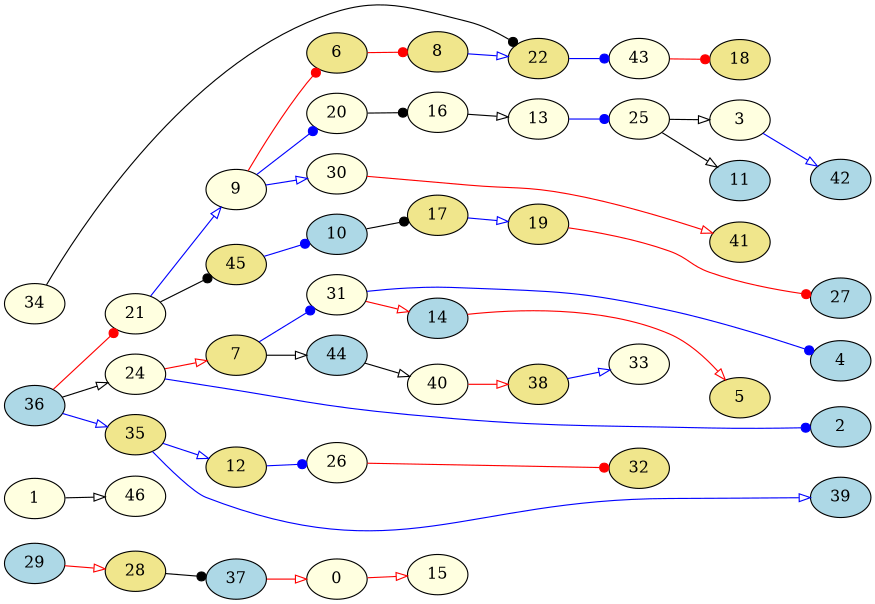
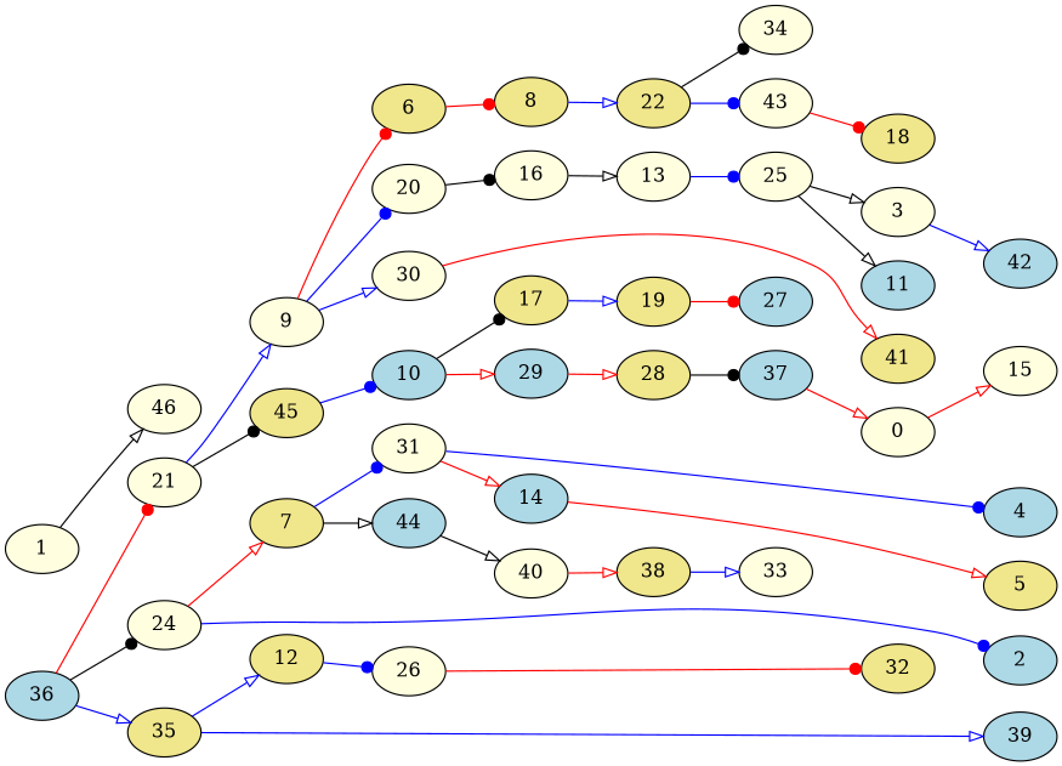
  digraph {
    rankdir=LR
    node [fillcolor=lightyellow style=filled]
    edge [arrowhead=onormal color=blue weight=0]
    0
    15
    1
    46
    42 [fillcolor=lightblue]
    3
    6 [fillcolor=khaki]
    8 [fillcolor=khaki]
    22 [fillcolor=khaki]
    34
    43
    18 [fillcolor=khaki]
    7 [fillcolor=khaki]
    31
    44 [fillcolor=lightblue]
    4 [fillcolor=lightblue]
    14 [fillcolor=lightblue]
    40
    5 [fillcolor=khaki]
    38 [fillcolor=khaki]
    33
    9
    20
    30
    16
    41 [fillcolor=khaki]
    13
    25
    10 [fillcolor=lightblue]
    17 [fillcolor=khaki]
    29 [fillcolor=lightblue]
    19 [fillcolor=khaki]
    28 [fillcolor=khaki]
    27 [fillcolor=lightblue]
    37 [fillcolor=lightblue]
    12 [fillcolor=khaki]
    26
    32 [fillcolor=khaki]
    11 [fillcolor=lightblue]
    21
    45 [fillcolor=khaki]
    24
    2 [fillcolor=lightblue]
    35 [fillcolor=khaki]
    39 [fillcolor=lightblue]
    36 [fillcolor=lightblue]
    0 -> 15 [color=red]
    1 -> 46 [color=black]
    3 -> 42
    6 -> 8 [arrowhead=dot color=red]
    8 -> 22
-   34 -> 22 [arrowhead=dot color=black]
+   22 -> 34 [arrowhead=dot color=black]
    22 -> 43 [arrowhead=dot]
    43 -> 18 [arrowhead=dot color=red]
    7 -> 31 [arrowhead=dot]
    7 -> 44 [color=black weight=1]
    31 -> 4 [arrowhead=dot]
    31 -> 14 [color=red]
    44 -> 40 [color=black]
    14 -> 5 [color=red]
    40 -> 38 [color=red]
    38 -> 33
    9 -> 6 [arrowhead=dot color=red]
    9 -> 20 [arrowhead=dot]
    9 -> 30
    20 -> 16 [arrowhead=dot color=black]
    30 -> 41 [color=red]
    16 -> 13 [color=black]
    13 -> 25 [arrowhead=dot]
    25 -> 3 [color=black]
    25 -> 11 [color=black]
    10 -> 17 [arrowhead=dot color=black]
+   10 -> 29 [color=red]
    17 -> 19
    29 -> 28 [color=red]
    19 -> 27 [arrowhead=dot color=red]
    28 -> 37 [arrowhead=dot color=black]
    37 -> 0 [color=red]
    12 -> 26 [arrowhead=dot]
    26 -> 32 [arrowhead=dot color=red]
    21 -> 9
    21 -> 45 [arrowhead=dot color=black]
    45 -> 10 [arrowhead=dot]
    24 -> 7 [color=red]
    24 -> 2 [arrowhead=dot]
    35 -> 12
    35 -> 39
    36 -> 21 [arrowhead=dot color=red]
-   36 -> 24 [color=black]
+   36 -> 24 [arrowhead=dot color=black]
    36 -> 35
  }
